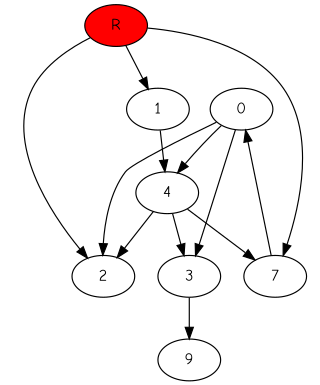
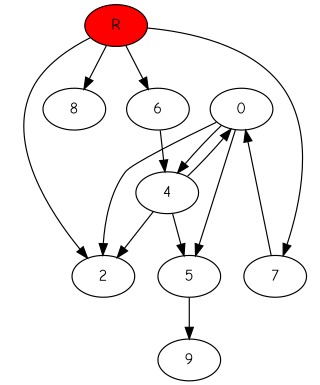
  digraph {
    fontname="Comic Neue"
    node [fontname="Comic Neue"]
    edge [fontname="Comic Neue"]
-   5 [label=3]
+   5
    9
    n3 [label=0]
    2
    4
-   6 [label=1]
+   6
    7
    R [fillcolor="#ff0000" style=filled]
+   8
    5 -> 9
    n3 -> 5
    n3 -> 2
    n3 -> 4
    4 -> 5
-   4 -> 7
+   4 -> n3
    4 -> 2
    6 -> 4
    7 -> n3
    R -> 2
    R -> 6
    R -> 7
+   R -> 8
  }
